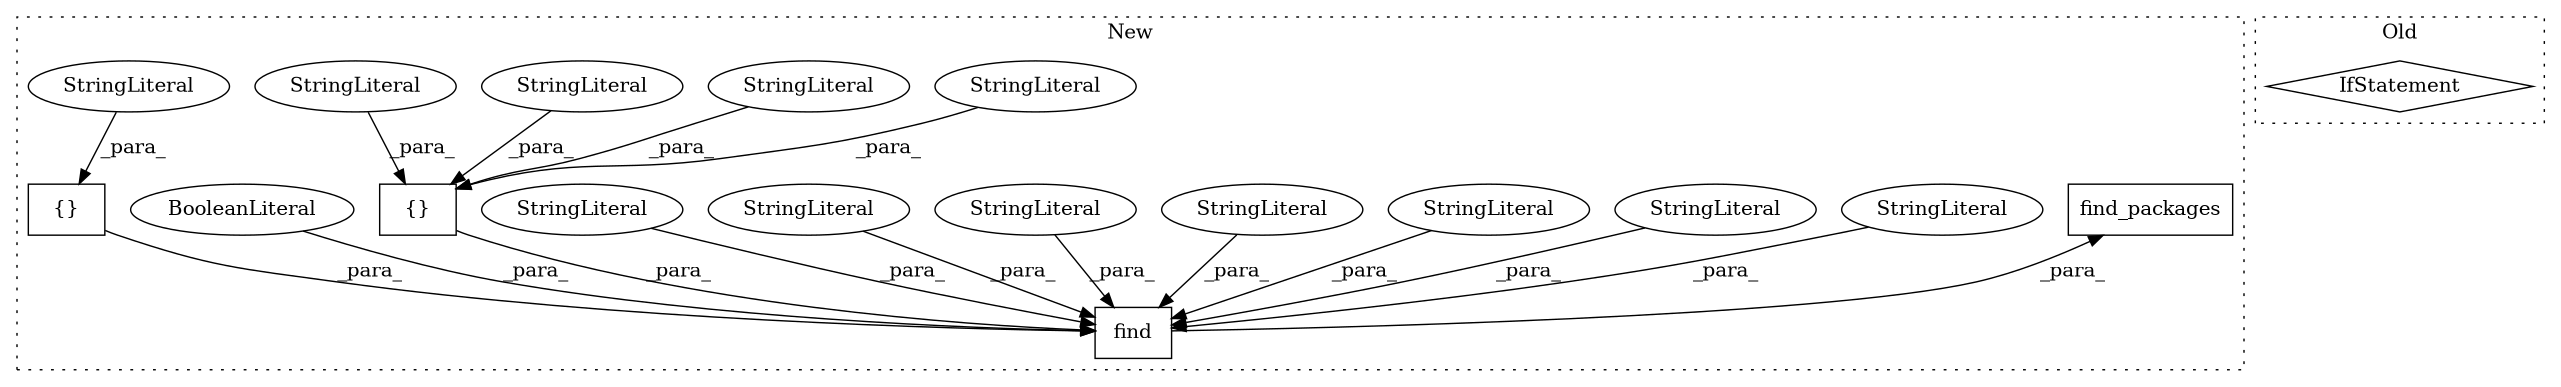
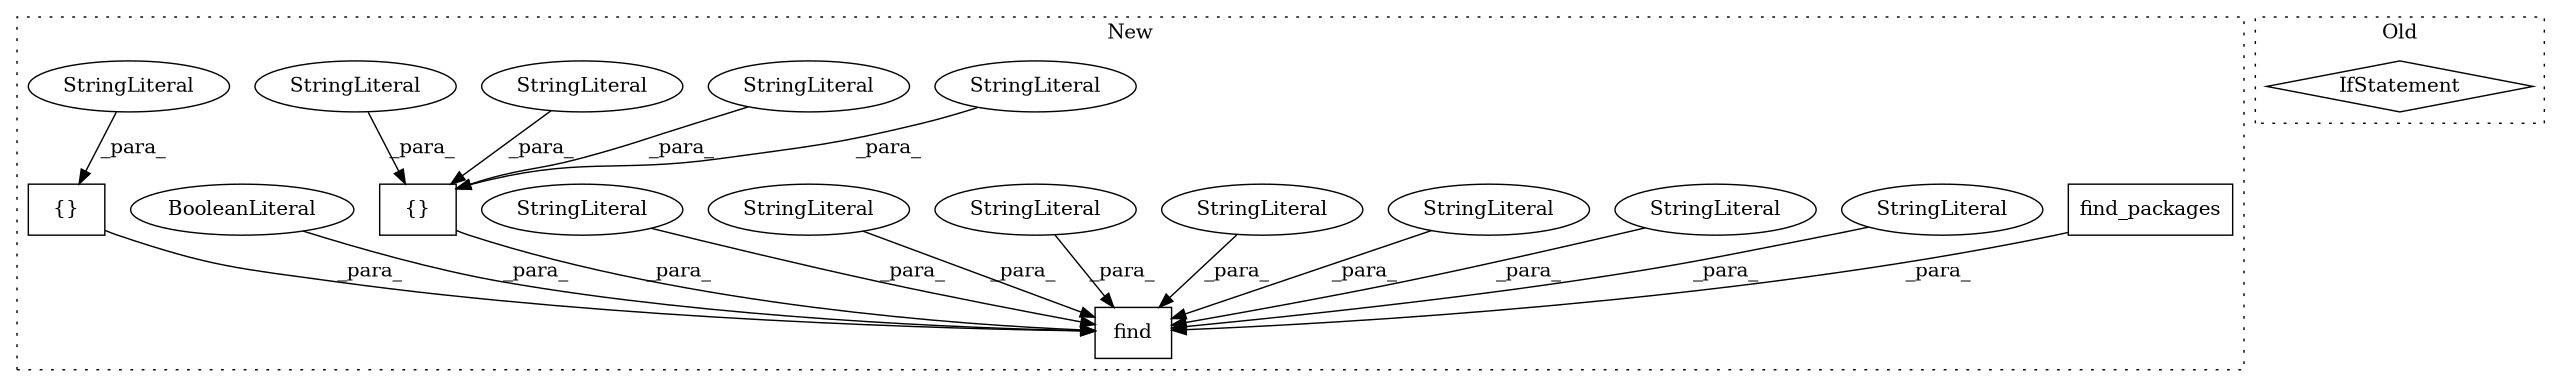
  digraph {
    node [a=45 l=7 shape=ellipse]
    n1 [a=32 l="14,1" label=find_packages s="707,740" shape=box]
    n2 [a=32 l="6,1" label=find s="571,1132" shape=box]
    n3 [label=StringLiteral s=587]
    n4 [l=32 label=StringLiteral s=595]
    n5 [a=4 l="1,1" label="{}" s="482,496" shape=box]
    n6 [l=13 label=StringLiteral s=656]
    n7 [l=9 label=StringLiteral s=577]
    n8 [label=StringLiteral s=784]
    n9 [l=9 label=StringLiteral s=798]
    n10 [l=36 label=StringLiteral s=670]
    n11 [a=4 l="1,1" label="{}" s="820,1117" shape=box]
    n12 [l=37 label=StringLiteral s=821]
    n13 [l=37 label=StringLiteral s=1080]
    n14 [l=39 label=StringLiteral s=859]
    n15 [l=29 label=StringLiteral s=1010]
    n16 [a=9 l=5 label=BooleanLiteral s=792]
    n17 [l=13 label=StringLiteral s=483]
    n18 [a=25 l="4,2" label=IfStatement s="252,281" shape=diamond]
    subgraph cluster_1 {
      label=New
      style=dotted
      n1
      n2
      n3
      n4
      n5
      n6
      n7
      n8
      n9
      n10
      n11
      n12
      n13
      n14
      n15
      n16
      n17
    }
    subgraph cluster_2 {
      label=Old
      style=dotted
      n18
    }
-   n2 -> n1 [label=_para_]
+   n1 -> n2 [label=_para_]
    n3 -> n2 [label=_para_]
    n4 -> n2 [label=_para_]
    n5 -> n2 [label=_para_]
    n6 -> n2 [label=_para_]
    n7 -> n2 [label=_para_]
    n8 -> n2 [label=_para_]
    n9 -> n2 [label=_para_]
    n10 -> n2 [label=_para_]
    n11 -> n2 [label=_para_]
    n12 -> n11 [label=_para_]
    n13 -> n11 [label=_para_]
    n14 -> n11 [label=_para_]
    n15 -> n11 [label=_para_]
    n16 -> n2 [label=_para_]
    n17 -> n5 [label=_para_]
  }
